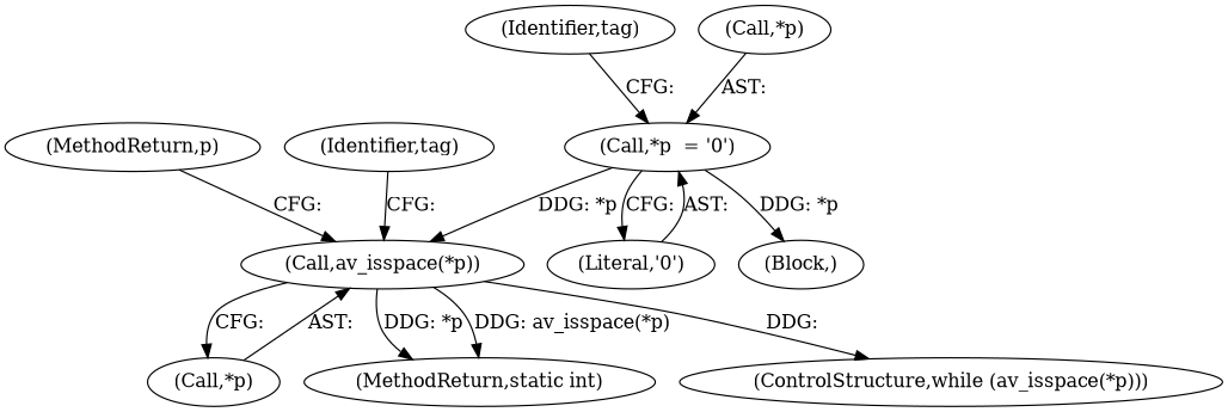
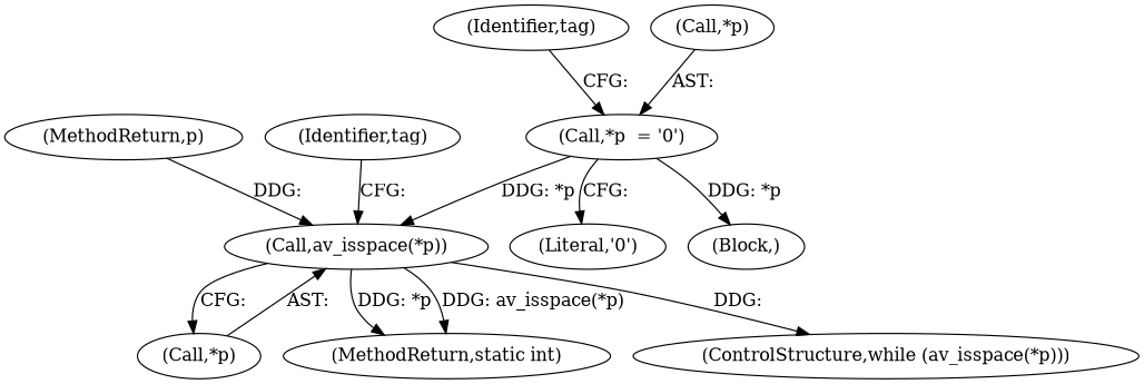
  digraph {
    n1 [label="(Call,*p  = '\0')"]
    n2 [label="(Call,av_isspace(*p))"]
    n3 [label="(Literal,'\0')"]
    n4 [label="(Block,)"]
    n5 [label="(Call,*p)"]
    n6 [label="(MethodReturn,static int)"]
    n7 [label="(ControlStructure,while (av_isspace(*p)))"]
    n8 [label="(MethodReturn,p)"]
    n9 [label="(Identifier,tag)"]
    n10 [label="(Call,*p)"]
    n11 [label="(Identifier,tag)"]
    n1 -> n2 [label="DDG: *p"]
    n1 -> n3 [label="CFG: "]
    n1 -> n4 [label="DDG: *p"]
    n2 -> n5 [label="CFG: "]
    n2 -> n6 [label="DDG: *p"]
    n2 -> n6 [label="DDG: av_isspace(*p)"]
    n2 -> n7 [label="DDG: "]
-   n3 -> n1 [label="AST: "]
    n5 -> n2 [label="AST: "]
-   n8 -> n2 [label="CFG: "]
+   n8 -> n2 [label="DDG: "]
    n9 -> n1 [label="CFG: "]
    n10 -> n1 [label="AST: "]
    n11 -> n2 [label="CFG: "]
  }
